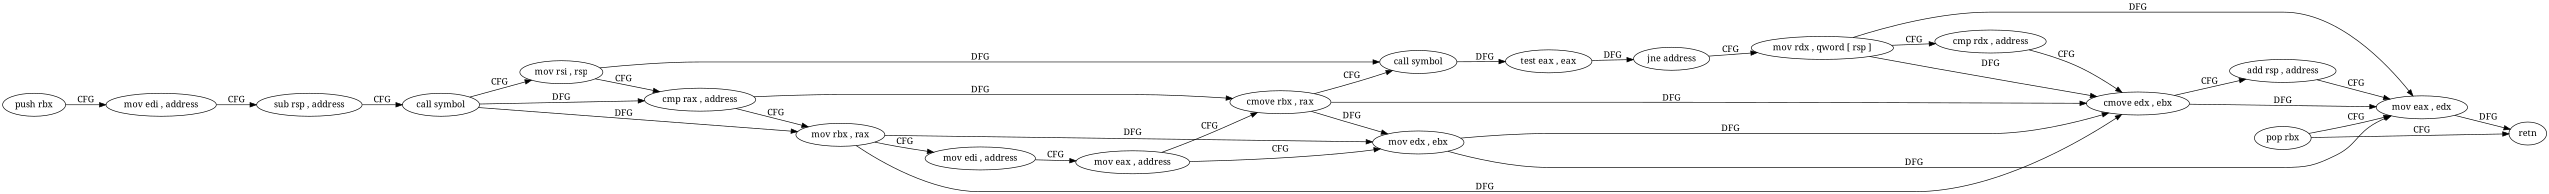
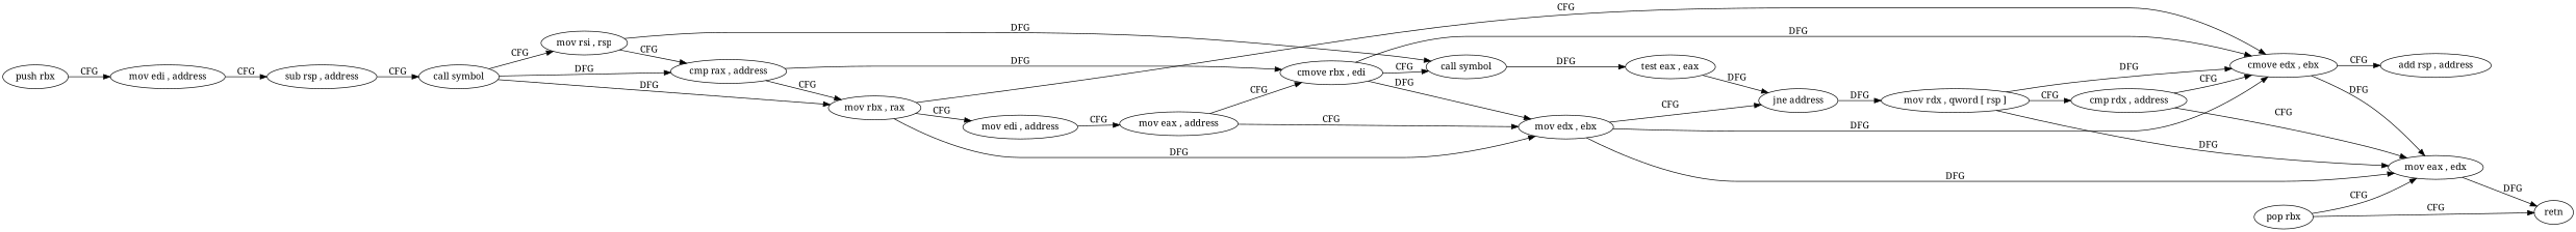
  digraph {
    fontname="Noto Serif"
    rankdir=LR
    node [fontname="Noto Serif"]
    edge [fontname="Noto Serif"]
    n1 [label="push rbx"]
    n2 [label="mov edi , address"]
    n3 [label="sub rsp , address"]
    n4 [label="call symbol"]
    n5 [label="mov rsi , rsp"]
    n6 [label="cmp rax , address"]
    n7 [label="mov rbx , rax"]
    n8 [label="call symbol"]
-   n9 [label="cmove rbx , rax"]
+   n9 [label="cmove rbx , edi"]
    n10 [label="mov edi , address"]
    n11 [label="mov edx , ebx"]
    n12 [label="cmove edx , ebx"]
    n13 [label="test eax , eax"]
    n14 [label="mov eax , address"]
    n15 [label="jne address"]
    n16 [label="mov eax , edx"]
    n17 [label="add rsp , address"]
    n18 [label="mov rdx , qword [ rsp ]"]
    n19 [label=retn]
    n20 [label="cmp rdx , address"]
    n21 [label="pop rbx"]
    n1 -> n2 [label=CFG]
    n2 -> n3 [label=CFG]
    n3 -> n4 [label=CFG]
    n4 -> n5 [label=CFG]
    n4 -> n6 [label=DFG]
    n4 -> n7 [label=DFG]
    n5 -> n6 [label=CFG]
    n5 -> n8 [label=DFG]
    n6 -> n7 [label=CFG]
    n6 -> n9 [label=DFG]
    n7 -> n10 [label=CFG]
    n7 -> n11 [label=DFG]
-   n7 -> n12 [label=DFG]
+   n7 -> n12 [label=CFG]
    n8 -> n13 [label=DFG]
    n9 -> n8 [label=CFG]
    n9 -> n11 [label=DFG]
    n9 -> n12 [label=DFG]
    n10 -> n14 [label=CFG]
    n11 -> n12 [label=DFG]
+   n11 -> n15 [label=CFG]
    n11 -> n16 [label=DFG]
    n12 -> n16 [label=DFG]
    n12 -> n17 [label=CFG]
    n13 -> n15 [label=DFG]
    n14 -> n9 [label=CFG]
    n14 -> n11 [label=CFG]
-   n15 -> n18 [label=CFG]
+   n15 -> n18 [label=DFG]
    n16 -> n19 [label=DFG]
-   n17 -> n16 [label=CFG]
+   n20 -> n16 [label=CFG]
    n18 -> n12 [label=DFG]
    n18 -> n16 [label=DFG]
    n18 -> n20 [label=CFG]
    n20 -> n12 [label=CFG]
    n21 -> n16 [label=CFG]
    n21 -> n19 [label=CFG]
  }
